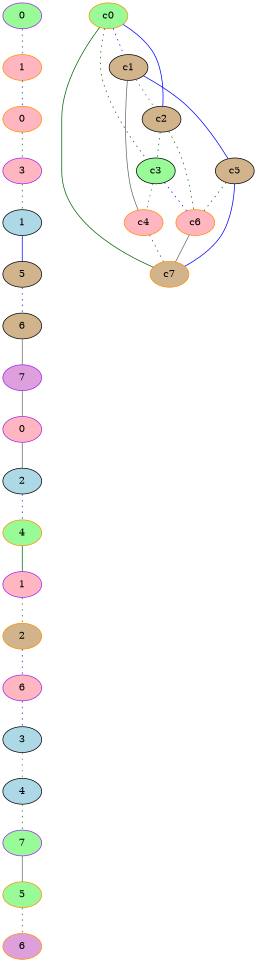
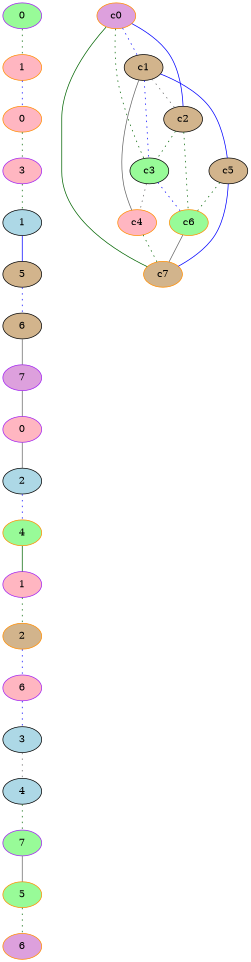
  graph {
    node [color=darkorange fillcolor=lightpink style=filled]
    edge [color=darkgreen style=dotted]
    n1 [color=purple fillcolor=palegreen label=0]
    n2 [label=1]
    n3 [label=0]
    n4 [color=purple label=3]
    n5 [color=black fillcolor=lightblue label=1]
    n6 [color=black fillcolor=tan label=5]
    n7 [color=black fillcolor=tan label=6]
    n8 [color=purple fillcolor=plum label=7]
    n9 [color=purple label=0]
    n10 [color=black fillcolor=lightblue label=2]
    n11 [fillcolor=palegreen label=4]
    n12 [color=purple label=1]
    n13 [fillcolor=tan label=2]
    n14 [color=purple label=6]
    n15 [color=black fillcolor=lightblue label=3]
    n16 [color=black fillcolor=lightblue label=4]
    n17 [color=purple fillcolor=palegreen label=7]
    n18 [fillcolor=palegreen label=5]
    n19 [fillcolor=plum label=6]
-   c0 [fillcolor=palegreen]
+   c0 [fillcolor=plum]
    c1 [color=black fillcolor=tan]
    c2 [color=black fillcolor=tan]
    c3 [color=black fillcolor=palegreen]
    c7 [fillcolor=tan]
    c4
    c5 [color=black fillcolor=tan]
-   c6
+   c6 [fillcolor=palegreen]
    n1 -- n2
    n2 -- n3 [color=blue]
    n3 -- n4
    n4 -- n5
    n5 -- n6 [color=blue style=""]
    n6 -- n7 [color=blue]
    n7 -- n8 [color=gray40 style=""]
    n8 -- n9 [color=gray40 style=""]
    n9 -- n10 [color=gray40 style=""]
    n10 -- n11 [color=blue]
    n11 -- n12 [style=""]
    n12 -- n13
    n13 -- n14 [color=blue]
    n14 -- n15 [color=blue]
    n15 -- n16 [color=gray40]
    n16 -- n17
    n17 -- n18 [color=gray40 style=""]
    n18 -- n19
    c0 -- c1 [color=blue]
    c0 -- c2 [color=blue style=""]
    c0 -- c3
    c0 -- c7 [style=""]
    c1 -- c2 [color=gray40]
+   c1 -- c3 [color=blue]
    c1 -- c4 [color=gray40 style=""]
    c1 -- c5 [color=blue style=""]
    c2 -- c3
    c2 -- c6
    c3 -- c4 [color=gray40]
    c3 -- c6 [color=blue]
    c4 -- c7
    c5 -- c7 [color=blue style=""]
    c5 -- c6
    c6 -- c7 [color=gray40 style=""]
  }
